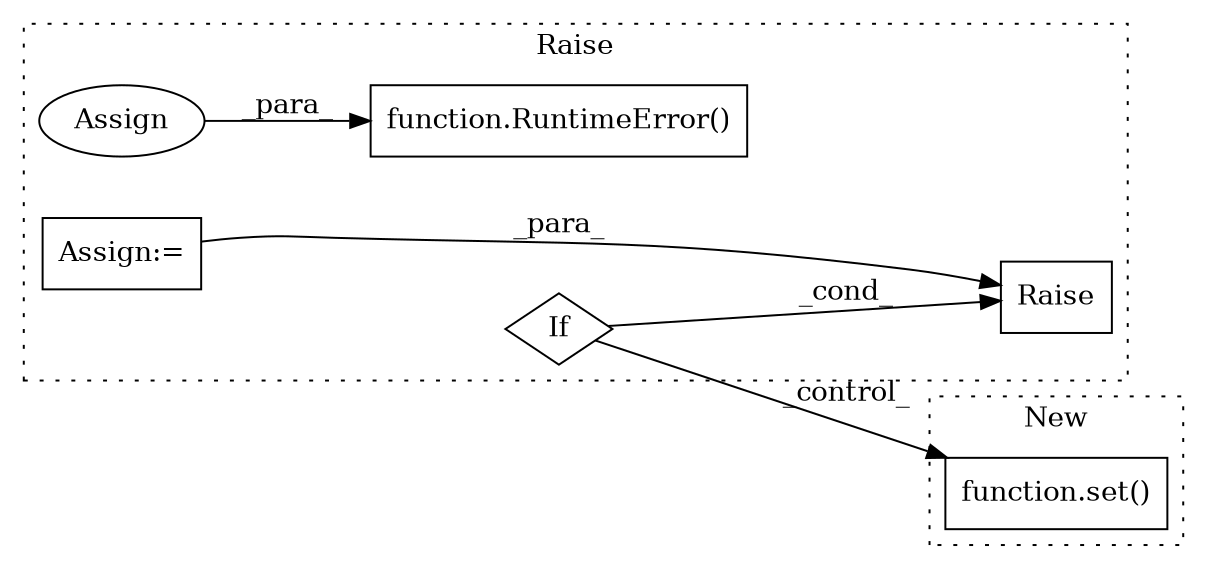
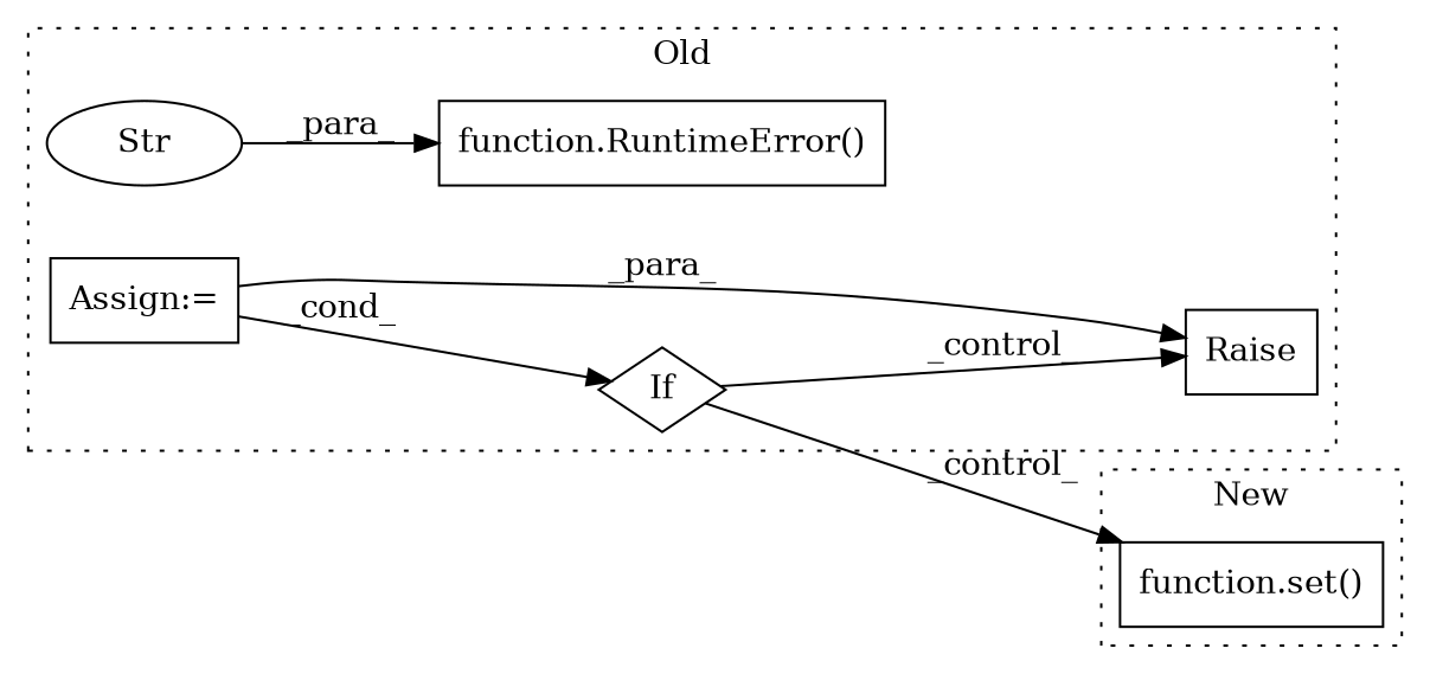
  digraph {
    rankdir=LR
    node [a=75 l=3 shape=box]
    n1 [l="13,1" label="function.RuntimeError()" s="20180,20274"]
    n2 [a=91 l=6 label=Raise s=20174]
    n3 [a=96 label=If s=20123 shape=diamond]
-   n4 [a=66 l=81 label=Assign s=20193 shape=ellipse]
+   n4 [a=66 l=81 label=Str s=20193 shape=ellipse]
    n5 [a=68 label="Assign:=" s=19686]
    n6 [l="4,1" label="function.set()" s="20280,20301"]
    subgraph cluster_1 {
-     label=Raise
+     label=Old
      style=dotted
      n1
      n2
      n3
      n4
      n5
    }
    subgraph cluster_2 {
      label=New
      style=dotted
      n6
    }
-   n3 -> n2 [label=_cond_]
+   n3 -> n2 [label=_control_]
    n3 -> n6 [label=_control_]
    n4 -> n1 [label=_para_]
    n5 -> n2 [label=_para_]
+   n5 -> n3 [label=_cond_]
  }
